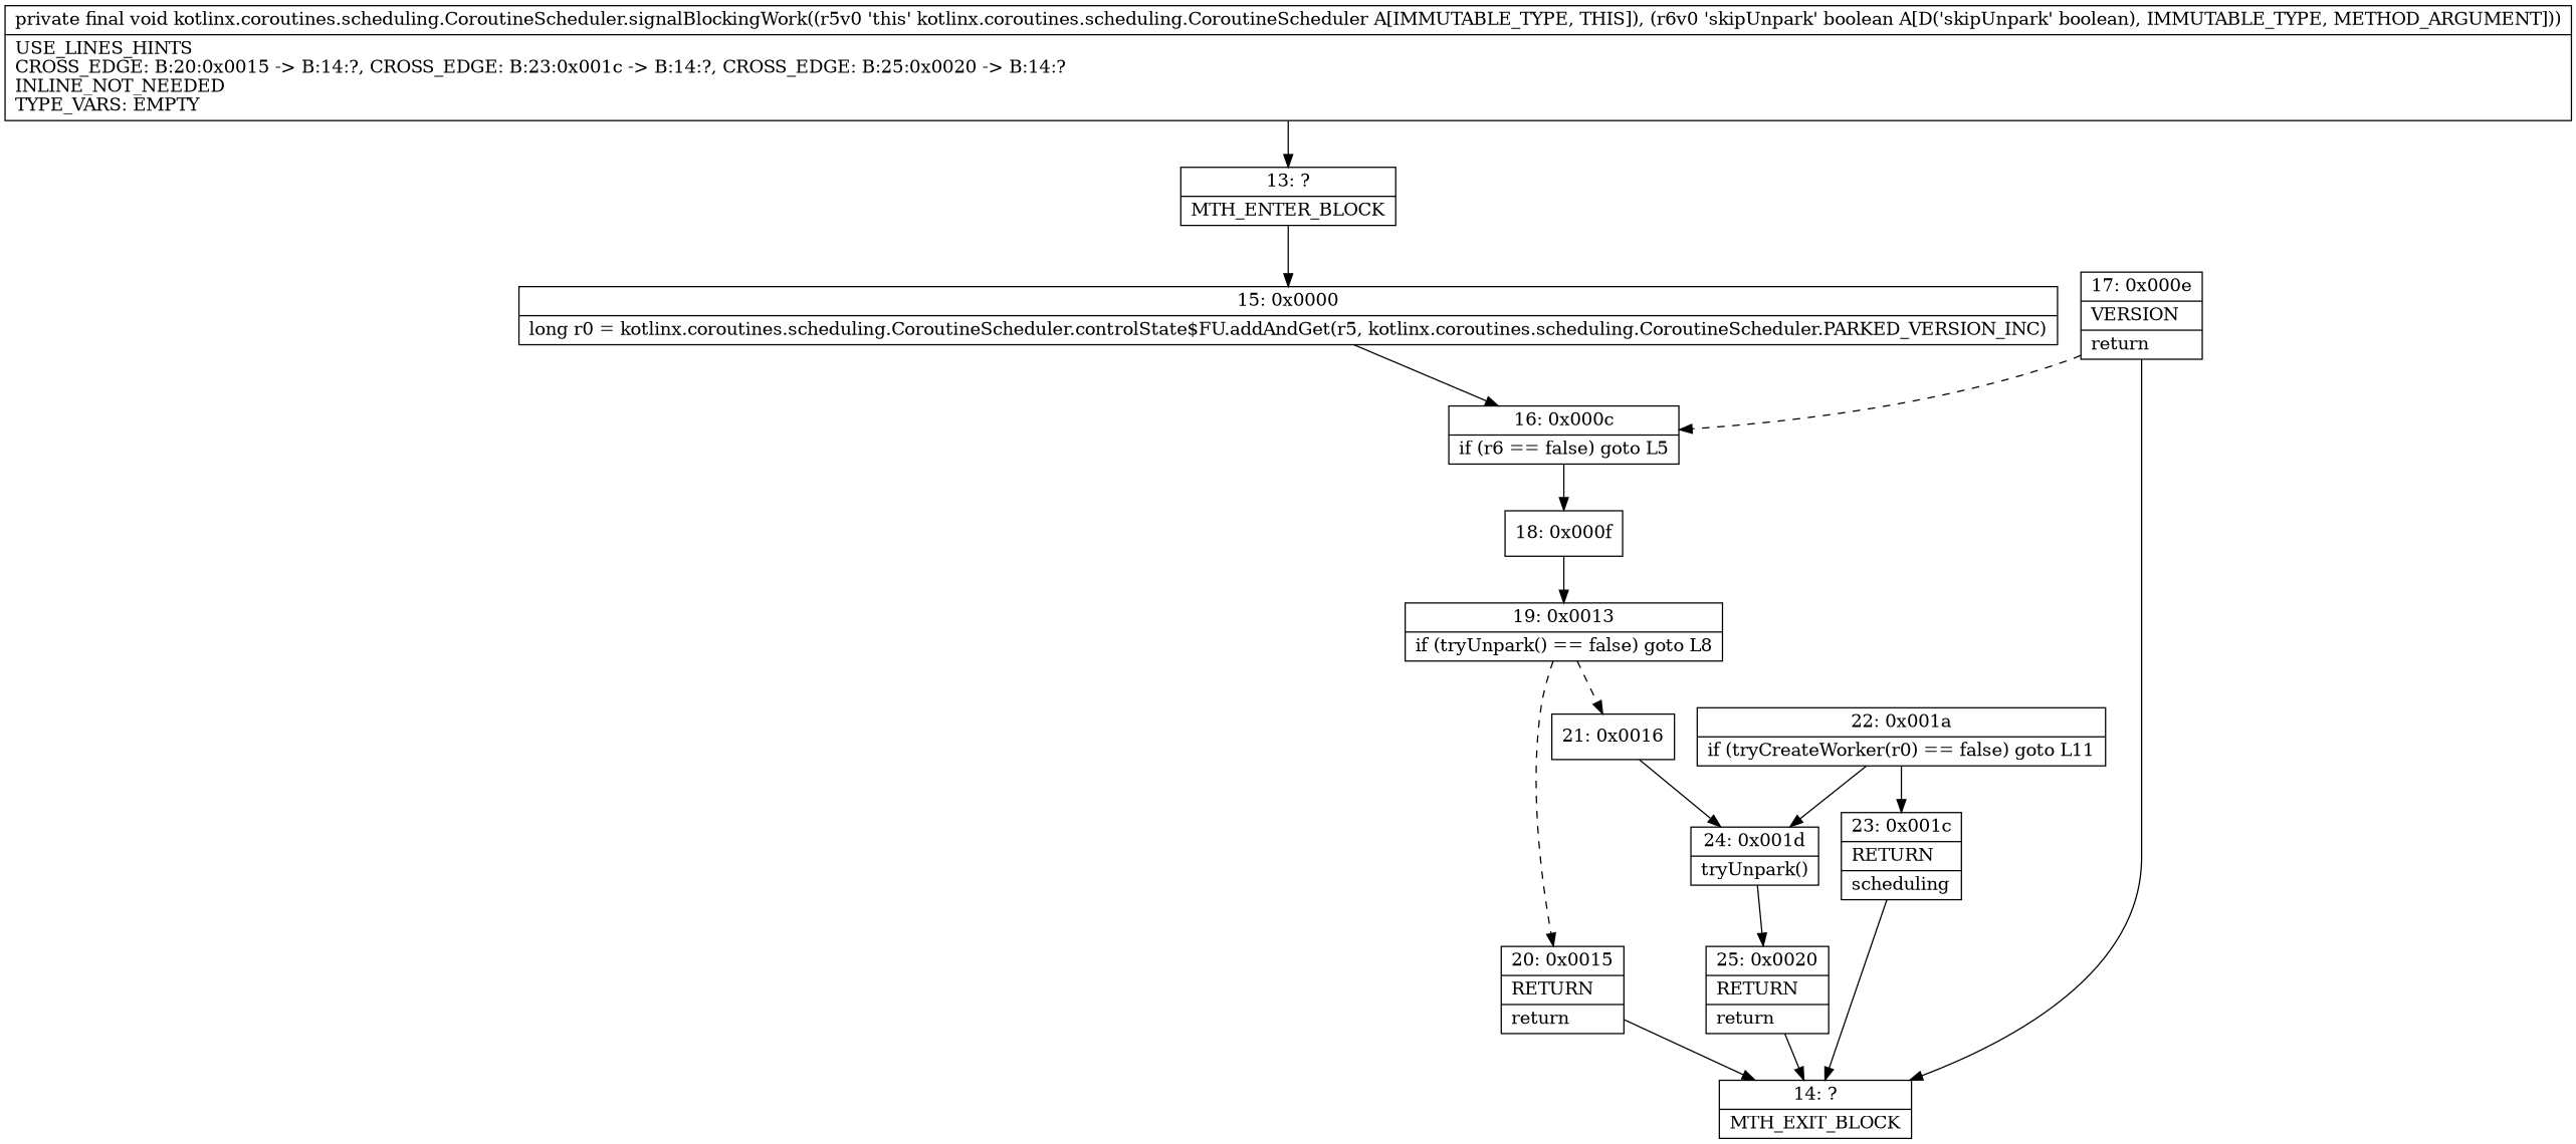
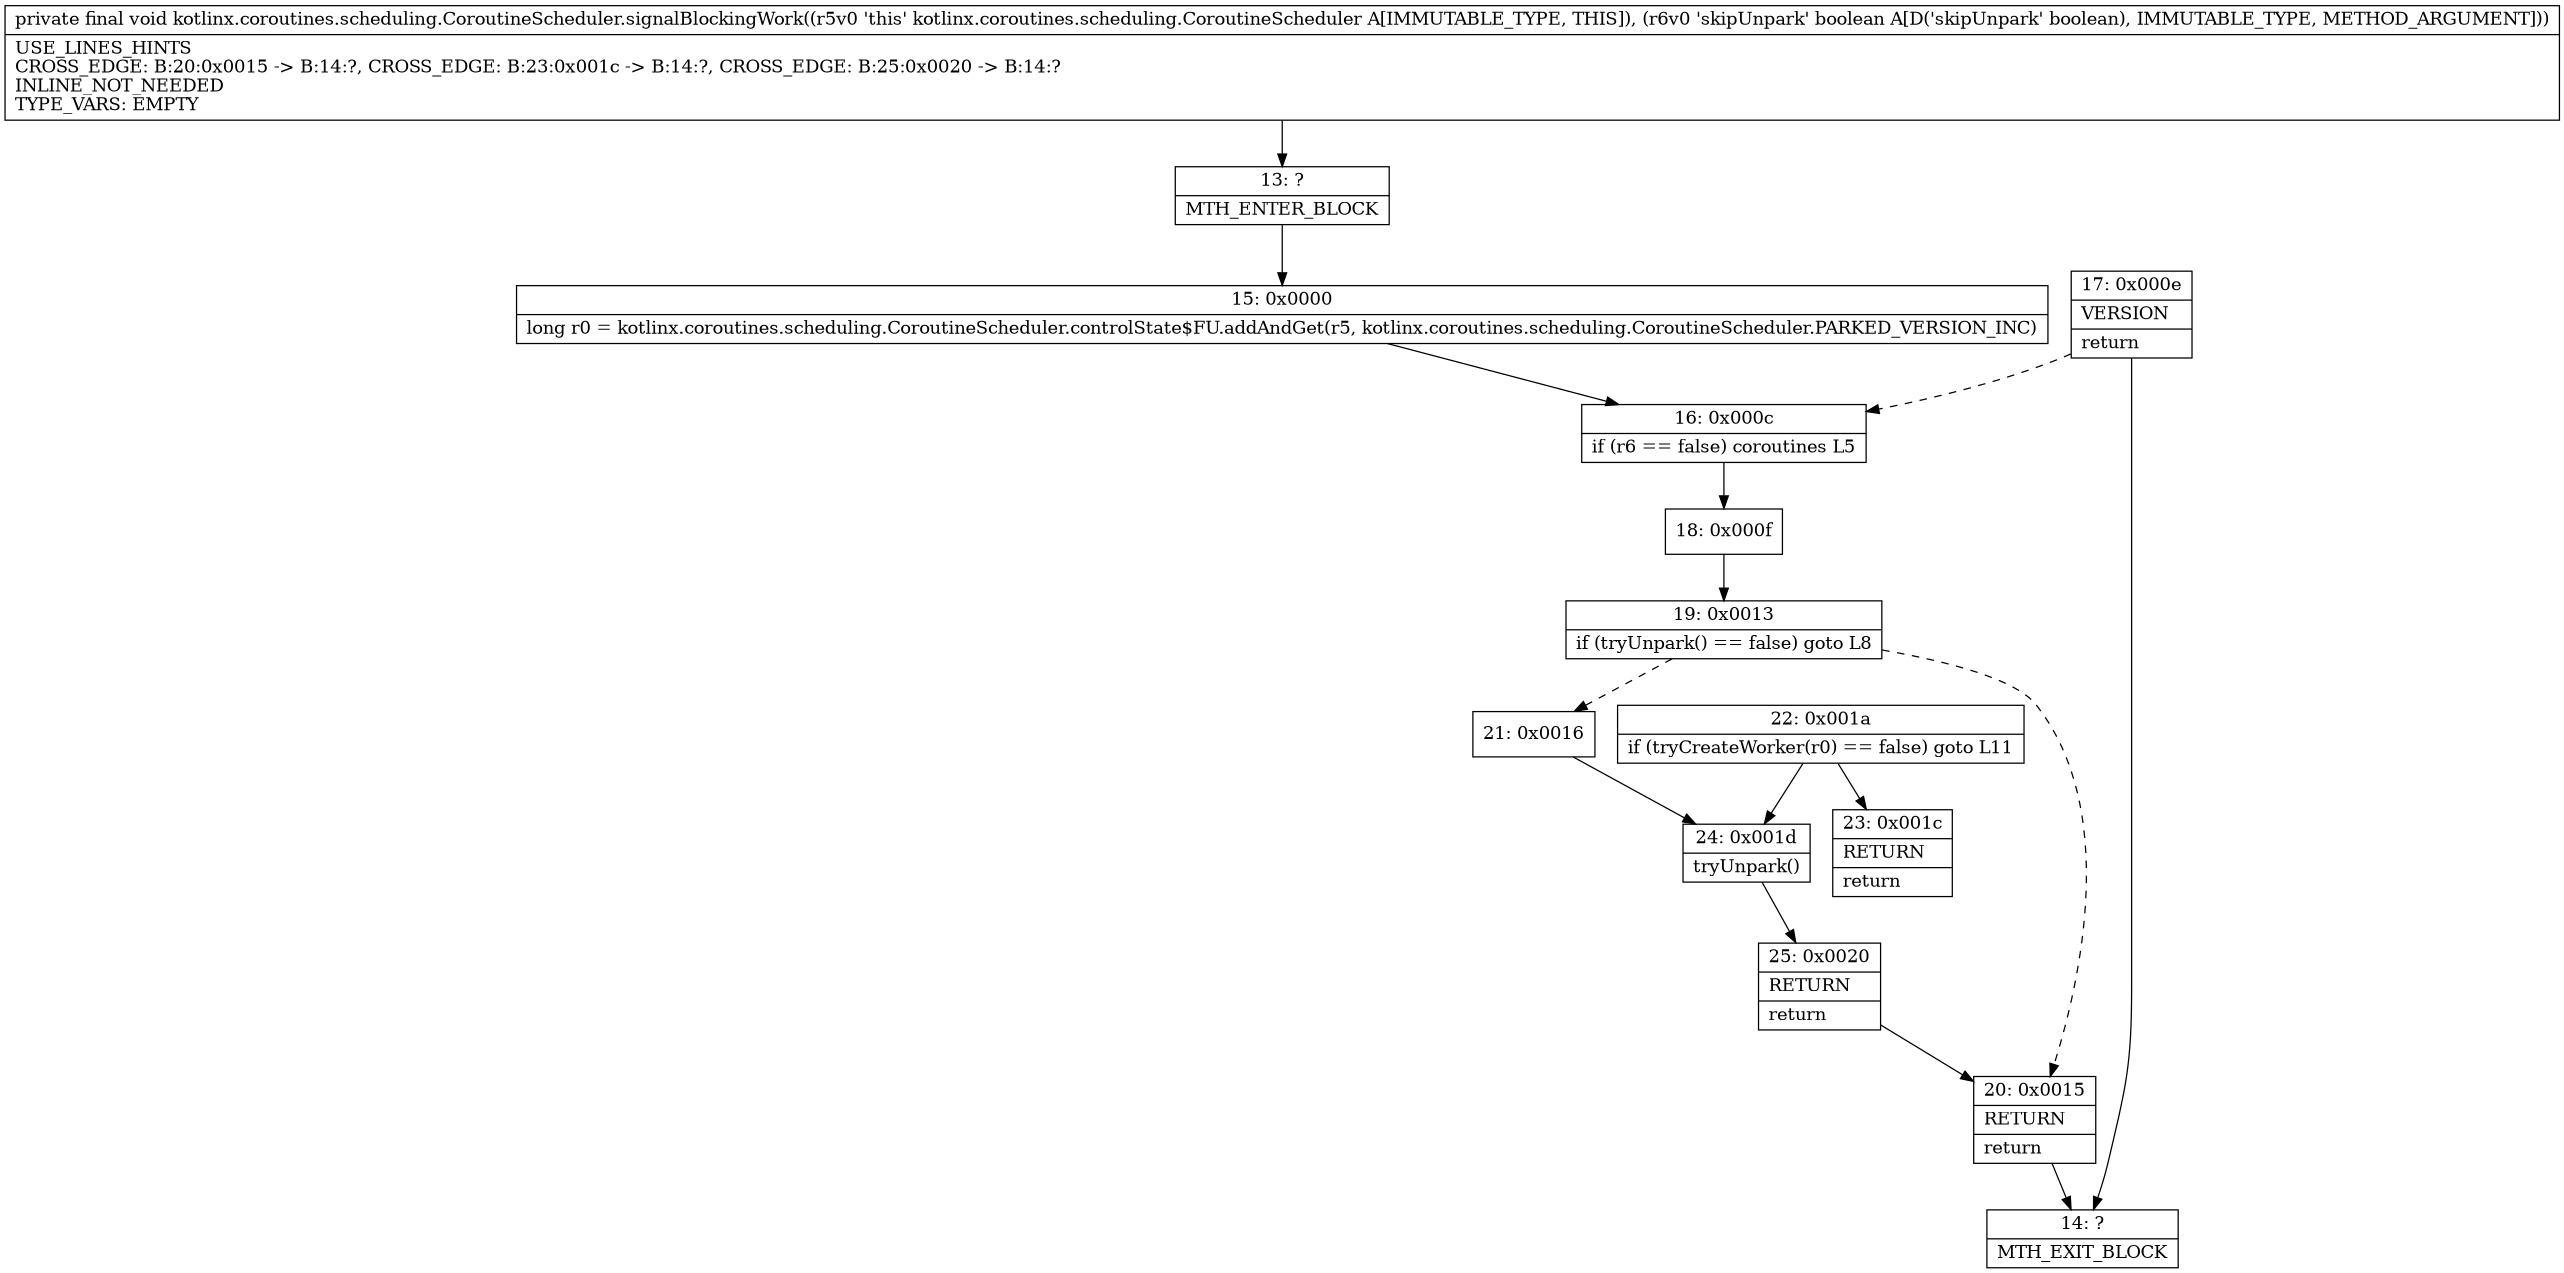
  digraph {
    node [shape=record]
    n1 [label="{13\:\ ?|MTH_ENTER_BLOCK\l}"]
    n2 [label="{15\:\ 0x0000|long r0 = kotlinx.coroutines.scheduling.CoroutineScheduler.controlState$FU.addAndGet(r5, kotlinx.coroutines.scheduling.CoroutineScheduler.PARKED_VERSION_INC)\l}"]
-   n3 [label="{16\:\ 0x000c|if (r6 == false) goto L5\l}"]
+   n3 [label="{16\:\ 0x000c|if (r6 == false) coroutines L5\l}"]
    n4 [label="{18\:\ 0x000f}"]
    n5 [label="{17\:\ 0x000e|VERSION\l|return\l}"]
    n6 [label="{14\:\ ?|MTH_EXIT_BLOCK\l}"]
    n7 [label="{19\:\ 0x0013|if (tryUnpark() == false) goto L8\l}"]
    n8 [label="{20\:\ 0x0015|RETURN\l|return\l}"]
    n9 [label="{21\:\ 0x0016}"]
    n10 [label="{24\:\ 0x001d|tryUnpark()\l}"]
    n11 [label="{22\:\ 0x001a|if (tryCreateWorker(r0) == false) goto L11\l}"]
-   n12 [label="{23\:\ 0x001c|RETURN\l|scheduling\l}"]
+   n12 [label="{23\:\ 0x001c|RETURN\l|return\l}"]
    n13 [label="{25\:\ 0x0020|RETURN\l|return\l}"]
    n14 [label="{private final void kotlinx.coroutines.scheduling.CoroutineScheduler.signalBlockingWork((r5v0 'this' kotlinx.coroutines.scheduling.CoroutineScheduler A[IMMUTABLE_TYPE, THIS]), (r6v0 'skipUnpark' boolean A[D('skipUnpark' boolean), IMMUTABLE_TYPE, METHOD_ARGUMENT]))  | USE_LINES_HINTS\lCROSS_EDGE: B:20:0x0015 \-\> B:14:?, CROSS_EDGE: B:23:0x001c \-\> B:14:?, CROSS_EDGE: B:25:0x0020 \-\> B:14:?\lINLINE_NOT_NEEDED\lTYPE_VARS: EMPTY\l}"]
    n1 -> n2
    n2 -> n3
    n3 -> n4
    n4 -> n7
    n5 -> n3 [style=dashed]
    n5 -> n6
    n7 -> n8 [style=dashed]
    n7 -> n9 [style=dashed]
    n8 -> n6
    n9 -> n10
    n10 -> n13
    n11 -> n10
    n11 -> n12 [style=solid]
-   n12 -> n6
-   n13 -> n6
+   n13 -> n8
    n14 -> n1
  }
